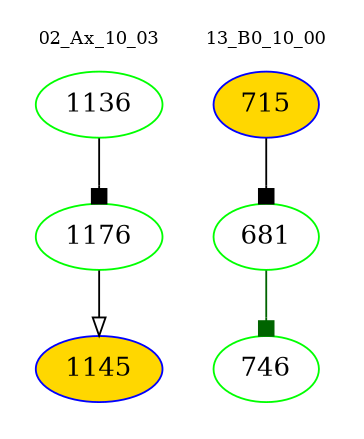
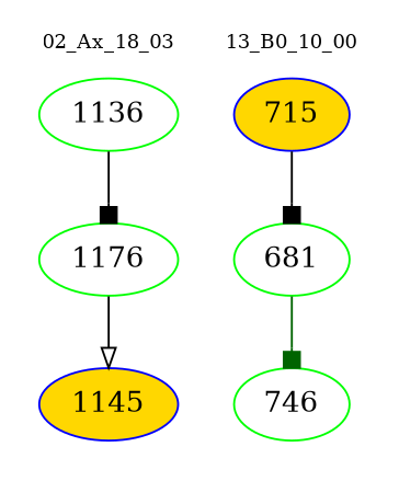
  digraph {
    node [color=green fillcolor=white style=filled]
    edge [arrowhead=box color=black]
    n1 [label=1136]
    n2 [label=1176]
    n3 [color=blue fillcolor=gold label=1145]
    n4 [color=blue fillcolor=gold label=715]
    n5 [label=681]
    n6 [label=746]
    subgraph cluster_1 {
      color=white
      fontsize=10
-     label="02_Ax_10_03"
+     label="02_Ax_18_03"
      n1
      n2
      n3
    }
    subgraph cluster_2 {
      color=white
      fontsize=10
      label="13_B0_10_00"
      n4
      n5
      n6
    }
    n1 -> n2
    n2 -> n3 [arrowhead=onormal]
    n4 -> n5
    n5 -> n6 [color=darkgreen]
  }
